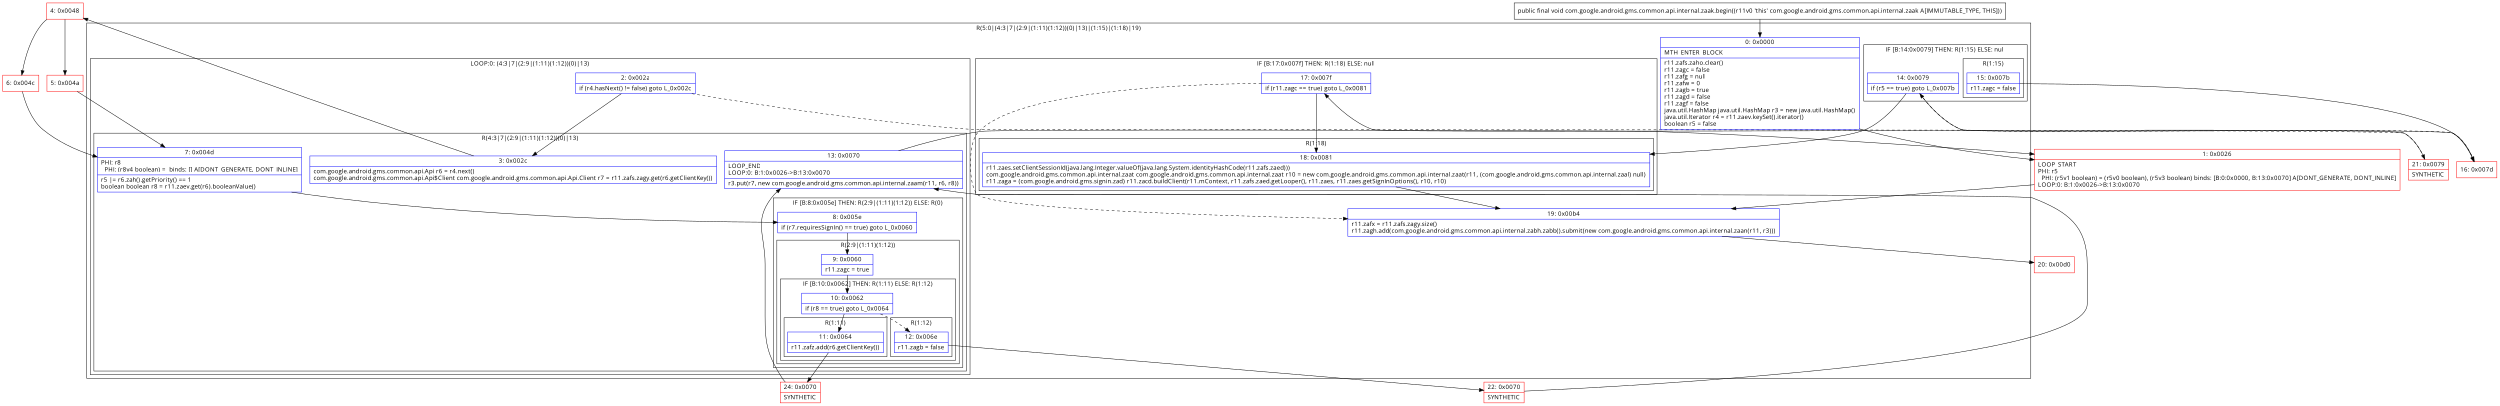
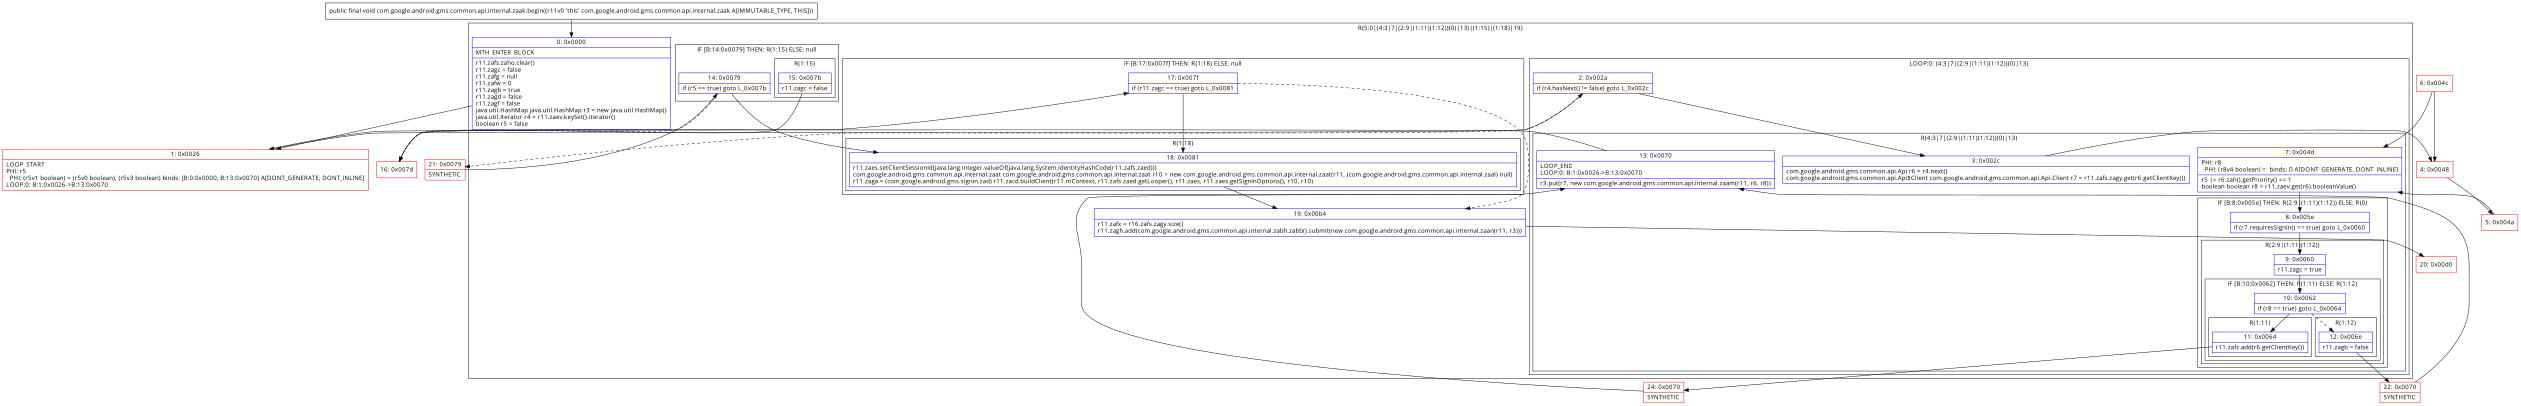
  digraph {
    fontname="Open Sans"
    node [color=blue fontname="Open Sans" shape=record]
    edge [fontname="Open Sans"]
    n1 [label="{11\:\ 0x0064|r11.zafz.add(r6.getClientKey())\l}"]
    n2 [label="{12\:\ 0x006e|r11.zagb = false\l}"]
    n3 [label="{10\:\ 0x0062|if (r8 == true) goto L_0x0064\l}"]
    n4 [label="{9\:\ 0x0060|r11.zagc = true\l}"]
    n5 [label="{8\:\ 0x005e|if (r7.requiresSignIn() == true) goto L_0x0060\l}"]
    n6 [label="{3\:\ 0x002c|com.google.android.gms.common.api.Api r6 = r4.next()\lcom.google.android.gms.common.api.Api$Client com.google.android.gms.common.api.Api.Client r7 = r11.zafs.zagy.get(r6.getClientKey())\l}"]
    n7 [label="{7\:\ 0x004d|PHI: r8 \l  PHI: (r8v4 boolean) =  binds: [] A[DONT_GENERATE, DONT_INLINE]\l|r5 \|= r6.zah().getPriority() == 1\lboolean boolean r8 = r11.zaev.get(r6).booleanValue()\l}"]
    n8 [label="{13\:\ 0x0070|LOOP_END\lLOOP:0: B:1:0x0026\-\>B:13:0x0070\l|r3.put(r7, new com.google.android.gms.common.api.internal.zaam(r11, r6, r8))\l}"]
    n9 [label="{2\:\ 0x002a|if (r4.hasNext() != false) goto L_0x002c\l}"]
    n10 [label="{15\:\ 0x007b|r11.zagc = false\l}"]
    n11 [label="{14\:\ 0x0079|if (r5 == true) goto L_0x007b\l}"]
    n12 [label="{18\:\ 0x0081|r11.zaes.setClientSessionId(java.lang.Integer.valueOf(java.lang.System.identityHashCode(r11.zafs.zaed)))\lcom.google.android.gms.common.api.internal.zaat com.google.android.gms.common.api.internal.zaat r10 = new com.google.android.gms.common.api.internal.zaat(r11, (com.google.android.gms.common.api.internal.zaal) null)\lr11.zaga = (com.google.android.gms.signin.zad) r11.zacd.buildClient(r11.mContext, r11.zafs.zaed.getLooper(), r11.zaes, r11.zaes.getSignInOptions(), r10, r10)\l}"]
    n13 [label="{17\:\ 0x007f|if (r11.zagc == true) goto L_0x0081\l}"]
    n14 [label="{0\:\ 0x0000|MTH_ENTER_BLOCK\l|r11.zafs.zaho.clear()\lr11.zagc = false\lr11.zafg = null\lr11.zafw = 0\lr11.zagb = true\lr11.zagd = false\lr11.zagf = false\ljava.util.HashMap java.util.HashMap r3 = new java.util.HashMap()\ljava.util.Iterator r4 = r11.zaev.keySet().iterator()\lboolean r5 = false\l}"]
-   n15 [label="{19\:\ 0x00b4|r11.zafx = r11.zafs.zagy.size()\lr11.zagh.add(com.google.android.gms.common.api.internal.zabh.zabb().submit(new com.google.android.gms.common.api.internal.zaan(r11, r3)))\l}"]
+   n15 [label="{19\:\ 0x00b4|r11.zafx = r16.zafs.zagy.size()\lr11.zagh.add(com.google.android.gms.common.api.internal.zabh.zabb().submit(new com.google.android.gms.common.api.internal.zaan(r11, r3)))\l}"]
    n16 [color=red label="{24\:\ 0x0070|SYNTHETIC\l}"]
    n17 [color=red label="{22\:\ 0x0070|SYNTHETIC\l}"]
    n18 [color=red label="{4\:\ 0x0048}"]
    n19 [color=red label="{1\:\ 0x0026|LOOP_START\lPHI: r5 \l  PHI: (r5v1 boolean) = (r5v0 boolean), (r5v3 boolean) binds: [B:0:0x0000, B:13:0x0070] A[DONT_GENERATE, DONT_INLINE]\lLOOP:0: B:1:0x0026\-\>B:13:0x0070\l}"]
    n20 [color=red label="{21\:\ 0x0079|SYNTHETIC\l}"]
    n21 [color=red label="{16\:\ 0x007d}"]
    n22 [color=red label="{20\:\ 0x00d0}"]
    n23 [color=red label="{5\:\ 0x004a}"]
    n24 [color=red label="{6\:\ 0x004c}"]
    n25 [label="{public final void com.google.android.gms.common.api.internal.zaak.begin((r11v0 'this' com.google.android.gms.common.api.internal.zaak A[IMMUTABLE_TYPE, THIS])) }" color=""]
    subgraph cluster_1 {
      label="R(5:0|(4:3|7|(2:9|(1:11)(1:12))(0)|13)|(1:15)|(1:18)|19)"
      n14
      n15
      subgraph cluster_2 {
        label="LOOP:0: (4:3|7|(2:9|(1:11)(1:12))(0)|13)"
        n9
        subgraph cluster_3 {
          label="R(4:3|7|(2:9|(1:11)(1:12))(0)|13)"
          n6
          n7
          n8
          subgraph cluster_4 {
            label="IF [B:8:0x005e] THEN: R(2:9|(1:11)(1:12)) ELSE: R(0)"
            n5
            subgraph cluster_5 {
              label="R(2:9|(1:11)(1:12))"
              n4
              subgraph cluster_6 {
                label="IF [B:10:0x0062] THEN: R(1:11) ELSE: R(1:12)"
                n3
                subgraph cluster_7 {
                  label="R(1:11)"
                  n1
                }
                subgraph cluster_8 {
                  label="R(1:12)"
                  n2
                }
              }
            }
            subgraph cluster_9 {
              label="R(0)"
            }
          }
        }
      }
      subgraph cluster_10 {
        label="IF [B:14:0x0079] THEN: R(1:15) ELSE: null"
        n11
        subgraph cluster_11 {
          label="R(1:15)"
          n10
        }
      }
      subgraph cluster_12 {
        label="IF [B:17:0x007f] THEN: R(1:18) ELSE: null"
        n13
        subgraph cluster_13 {
          label="R(1:18)"
          n12
        }
      }
    }
    n1 -> n16
    n2 -> n17
    n3 -> n1
    n3 -> n2 [style=dashed]
    n4 -> n3
    n5 -> n4
    n6 -> n18
    n7 -> n5
    n8 -> n19
    n9 -> n6
    n9 -> n20 [style=dashed]
    n10 -> n21
    n11 -> n12
    n11 -> n21 [style=dashed]
    n12 -> n15
    n13 -> n12
    n13 -> n15 [style=dashed]
    n14 -> n19
    n15 -> n22
    n16 -> n8
    n17 -> n8
    n18 -> n23
-   n18 -> n24
-   n19 -> n15
+   n24 -> n18
+   n19 -> n9
    n20 -> n11
    n21 -> n13
    n23 -> n7
    n24 -> n7
    n25 -> n14
  }
